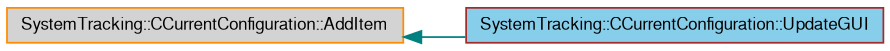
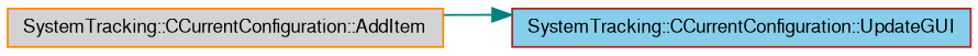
  digraph {
    rankdir=LR
    node [fontname=FreeSans fontsize=10 shape=record style=filled]
    n1 [color=darkorange fillcolor=lightgrey fontcolor=black height=0.2 label="SystemTracking::CCurrentConfiguration::AddItem" width=0.4]
    n2 [color=brown fillcolor=skyblue height=0.2 label="SystemTracking::CCurrentConfiguration::UpdateGUI" width=0.4]
-   n1 -> n2 [color=teal dir=back fontname=FreeSans fontsize=10 labelfontname=FreeSans labelfontsize=10 style=solid]
+   n2 -> n1 [color=teal dir=back fontname=FreeSans fontsize=10 labelfontname=FreeSans labelfontsize=10 style=solid]
  }
